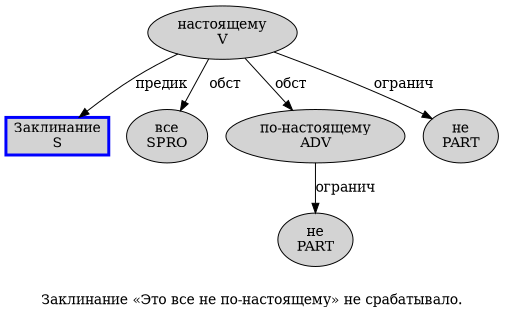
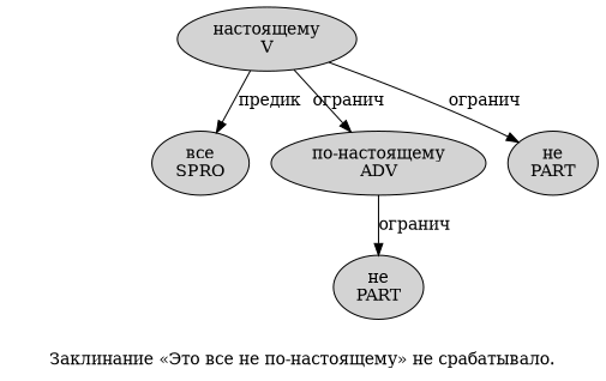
  digraph {
    label="Заклинание «Это все не по-настоящему» не срабатывало."
    node [fillcolor=lightgray penwidth=1 shape=ellipse style=filled]
-   n1 [color=blue label="Заклинание\nS" penwidth=3 shape=box]
    n2 [label="все\nSPRO"]
    n3 [label="не\nPART"]
    n4 [label="по-настоящему\nADV"]
    n5 [label="не\nPART"]
    n6 [label="настоящему\nV"]
    n4 -> n3 [label="огранич"]
-   n6 -> n1 [label="предик"]
-   n6 -> n2 [label="обст"]
-   n6 -> n4 [label="обст"]
+   n6 -> n2 [label="предик"]
+   n6 -> n4 [label="огранич"]
    n6 -> n5 [label="огранич"]
  }
